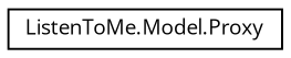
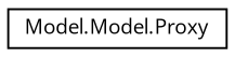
  digraph {
    rankdir=TB
    fontname="Open Sans"
-   n1 [color=black fillcolor=white fontname="Open Sans" fontsize=10 height=0.2 label="ListenToMe.Model.Proxy" shape=record style=filled width=0.4]
+   n1 [color=black fillcolor=white fontname="Open Sans" fontsize=10 height=0.2 label="Model.Model.Proxy" shape=record style=filled width=0.4]
  }
